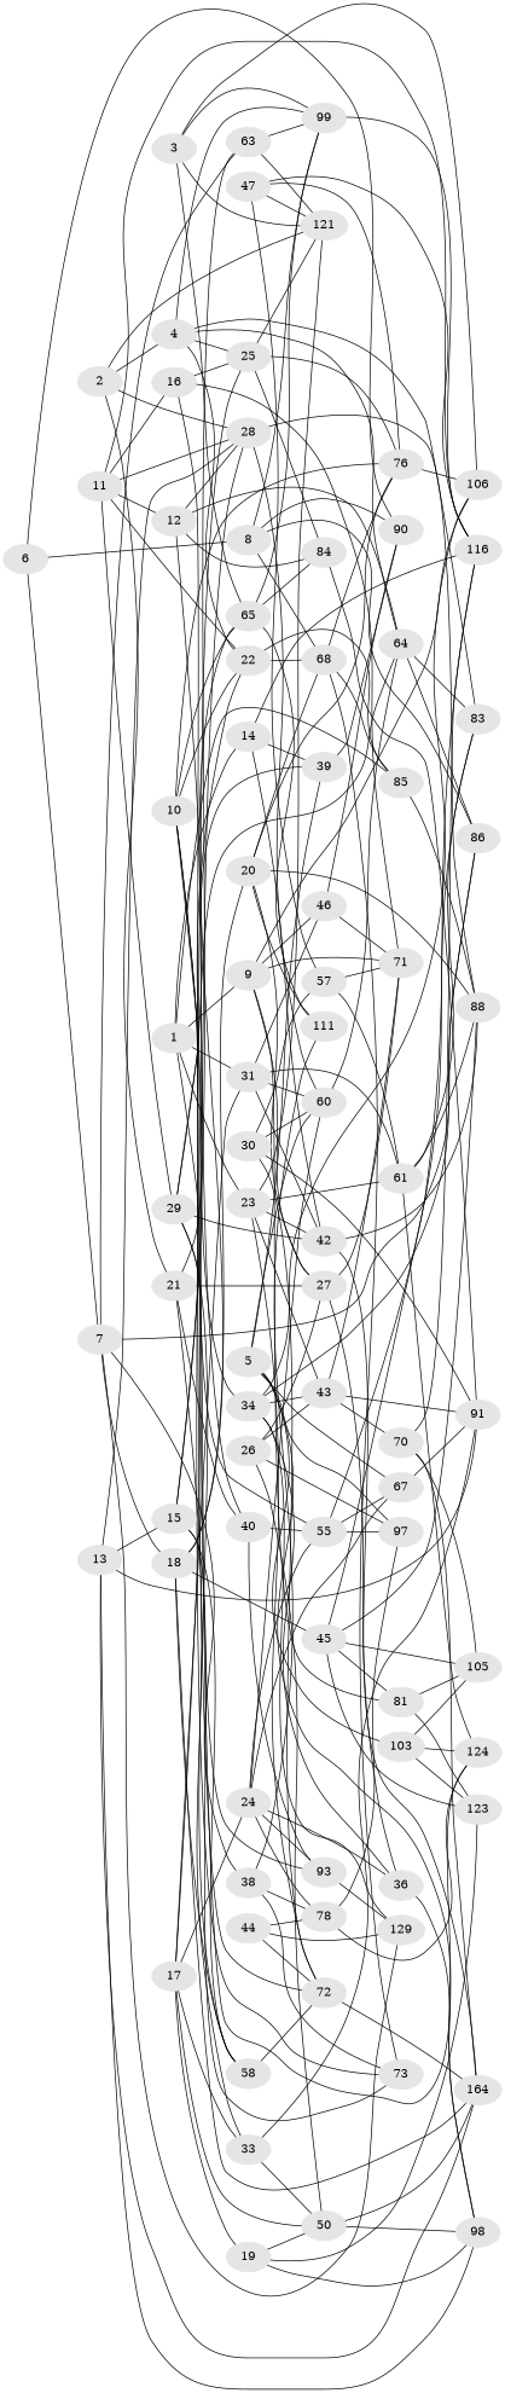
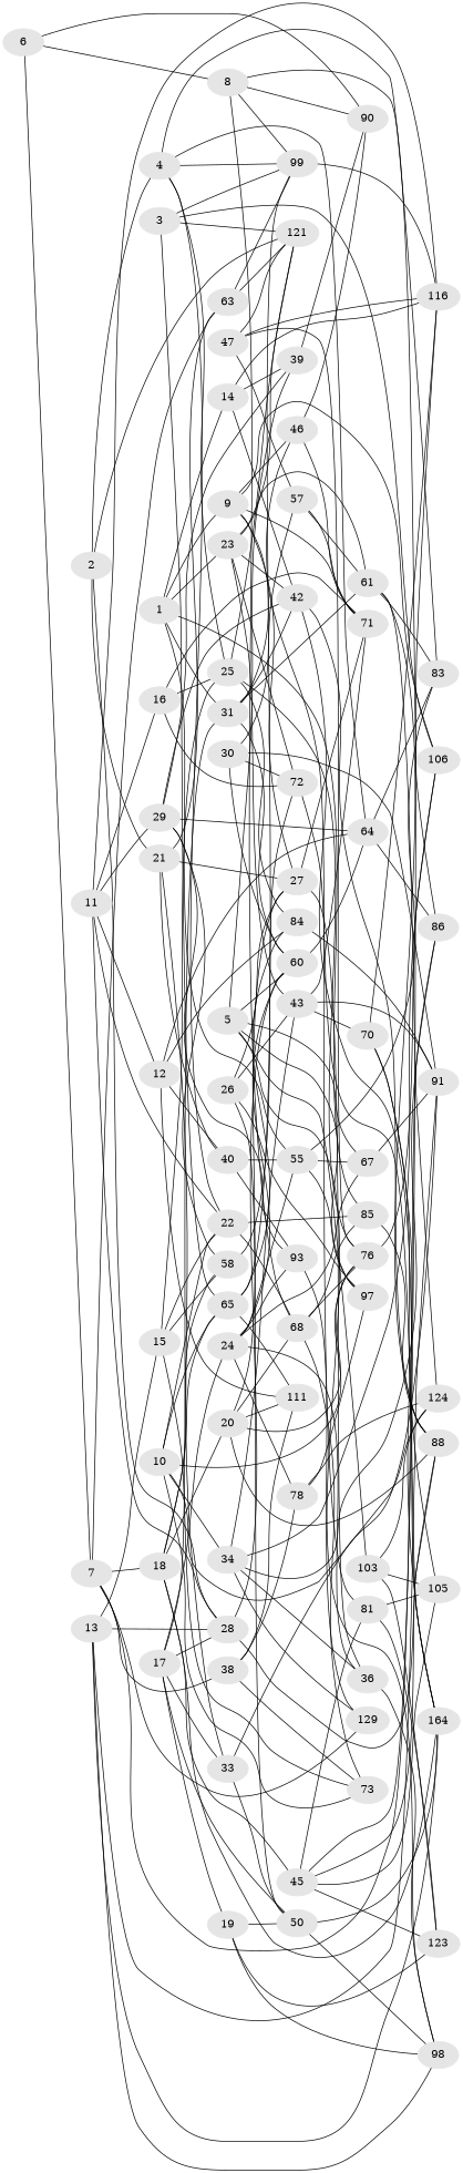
  graph {
    rankdir=LR
    node [color=gray90 style=filled]
    1 [super="+69"]
    9 [super="+49"]
    14
    23 [super="+108"]
    31 [super="+52"]
    55 [super="+118"]
    85
    106
    27 [super="+66"]
    46
    71 [super="+92"]
    81
    39
    116 [super="+125"]
    42 [super="+74"]
    121 [super="+127"]
    72 [super="+117"]
    43 [super="+128"]
    61 [super="+89"]
    60 [super="+96"]
    83
    67
    97
    88 [super="+112"]
    4 [super="+87"]
    99 [super="+107"]
    22 [super="+35"]
    25 [super="+59"]
    64 [super="+126"]
    2
    21 [super="+41"]
    28 [super="+79"]
    63
    40 [super="+113"]
    33
    65 [super="+119"]
    84
    111
    3
    68 [super="+101"]
    76 [super="+110"]
    86
    5 [super="+102"]
    98 [super="+114"]
    103
    90
    91 [super="+94"]
    124
    123
    105
    7 [super="+54"]
    18 [super="+80"]
    38
    129
    6
    8 [super="+56"]
    n57 [label=164 super="+120"]
    58
    20 [super="+51"]
    45 [super="+62"]
    73
    78 [super="+95"]
    36
    10 [super="+82"]
    34 [super="+53"]
    11 [super="+109"]
    12 [super="+77"]
    16
    29 [super="+32"]
    93
    13 [super="+100"]
    15 [super="+37"]
    17 [super="+122"]
    19
    24 [super="+48"]
    50 [super="+115"]
    70
    26
    30
    57
-   44 [super="+75"]
    47
    1 -- 9
    1 -- 14
    1 -- 23
    1 -- 31
    1 -- 55
    1 -- 85
    9 -- 106
    9 -- 27
    9 -- 46
    9 -- 71
    9 -- 81
    14 -- 39
    14 -- 116
    14 -- 42
    23 -- 42
    23 -- 121
    23 -- 72
    23 -- 43
    23 -- 61
    31 -- 46
    31 -- 42
    31 -- 61
    31 -- 60
    55 -- 83
    55 -- 67
    55 -- 97
    85 -- 88
    27 -- 71
    27 -- 36
    46 -- 71
    46 -- 90
    81 -- 123
    81 -- 105
    39 -- 90
    42 -- 88
    42 -- n57
    72 -- n57
    43 -- 71
    43 -- 91
    43 -- 70
    61 -- 83
    61 -- 88
    61 -- 124
    60 -- 64
    67 -- 91
    4 -- 83
    4 -- 99
    4 -- 22
    4 -- 25
    4 -- 64
    99 -- 116
    22 -- 85
    22 -- 68
    25 -- 121
    25 -- 84
    25 -- 76
    64 -- 83
    64 -- 86
    2 -- 121
    2 -- 4
    2 -- 21
    2 -- 28
    21 -- 27 [weight=2]
    21 -- 63
    21 -- 40
    21 -- 33
    28 -- 60
    28 -- 88
    63 -- 121
    63 -- 99
    40 -- 55
    40 -- 93
    33 -- 91
    33 -- 50
    65 -- 99
    65 -- 84
    65 -- 111
    84 -- 91
    3 -- 106
    3 -- 121
    3 -- 99
    3 -- 65
    68 -- 85
    68 -- 76
    68 -- 73
    76 -- 106
    5 -- 39
    5 -- 60
    5 -- 67
    5 -- 97
    5 -- 98
    5 -- 103
    103 -- 124
    103 -- 123
    103 -- 105
    7 -- 63
    7 -- 86
    7 -- 18
    7 -- 38
    7 -- 129
    18 -- 65
    18 -- n57
    18 -- 58
    18 -- 20
    18 -- 45
    38 -- 111
    38 -- 73
    38 -- 78
    6 -- 90
    6 -- 7
    6 -- 8 [weight=2]
    8 -- 99
    8 -- 68
    8 -- 86
    8 -- 90
    58 -- 72
    20 -- 27
    20 -- 88
    20 -- 111
    20 -- 68
    20 -- 76
    45 -- 81
    45 -- 116
    45 -- 88
    45 -- 123
    45 -- 105
    78 -- 97
    78 -- 124
    36 -- 98
    10 -- 22
    10 -- 65
    10 -- 76
    10 -- 124
    10 -- 73
    10 -- 34
    34 -- 106
    34 -- 43
    34 -- 86
    34 -- 129
    34 -- 36
    11 -- 116
    11 -- 22
    11 -- 28
    11 -- 12
    11 -- 16
    11 -- 29
    12 -- 64
    12 -- 40 [weight=2]
    12 -- 84
-   12 -- 28
+   12 -- 111
    16 -- 71
    16 -- 72
    16 -- 25
    29 -- 39
    29 -- 42
    29 -- 64
    29 -- 58
    29 -- 93
    93 -- 129
    13 -- 28
    13 -- 98
    13 -- 91
    13 -- n57
    13 -- 15 [weight=2]
    15 -- 22
    15 -- 25
    15 -- 58
    15 -- 73
    17 -- 31
    17 -- 28
    17 -- 33
    17 -- 19
    17 -- 24
    17 -- 50
    19 -- 98
    19 -- 123
    19 -- 50
    24 -- 55
    24 -- 60
    24 -- 67
    24 -- 78
    24 -- 36
    24 -- 93
    50 -- 98
    50 -- n57
    70 -- 116
    70 -- 105
    70 -- n57
    26 -- 27
    26 -- 43
    26 -- 97
    26 -- 50
    30 -- 72
    30 -- 60
    30 -- 91
    30 -- 57
    57 -- 71
    57 -- 61
-   44 -- 72
-   44 -- 129
-   44 -- 78 [weight=2]
    47 -- 116
    47 -- 121
    47 -- 76
    47 -- 57
  }
